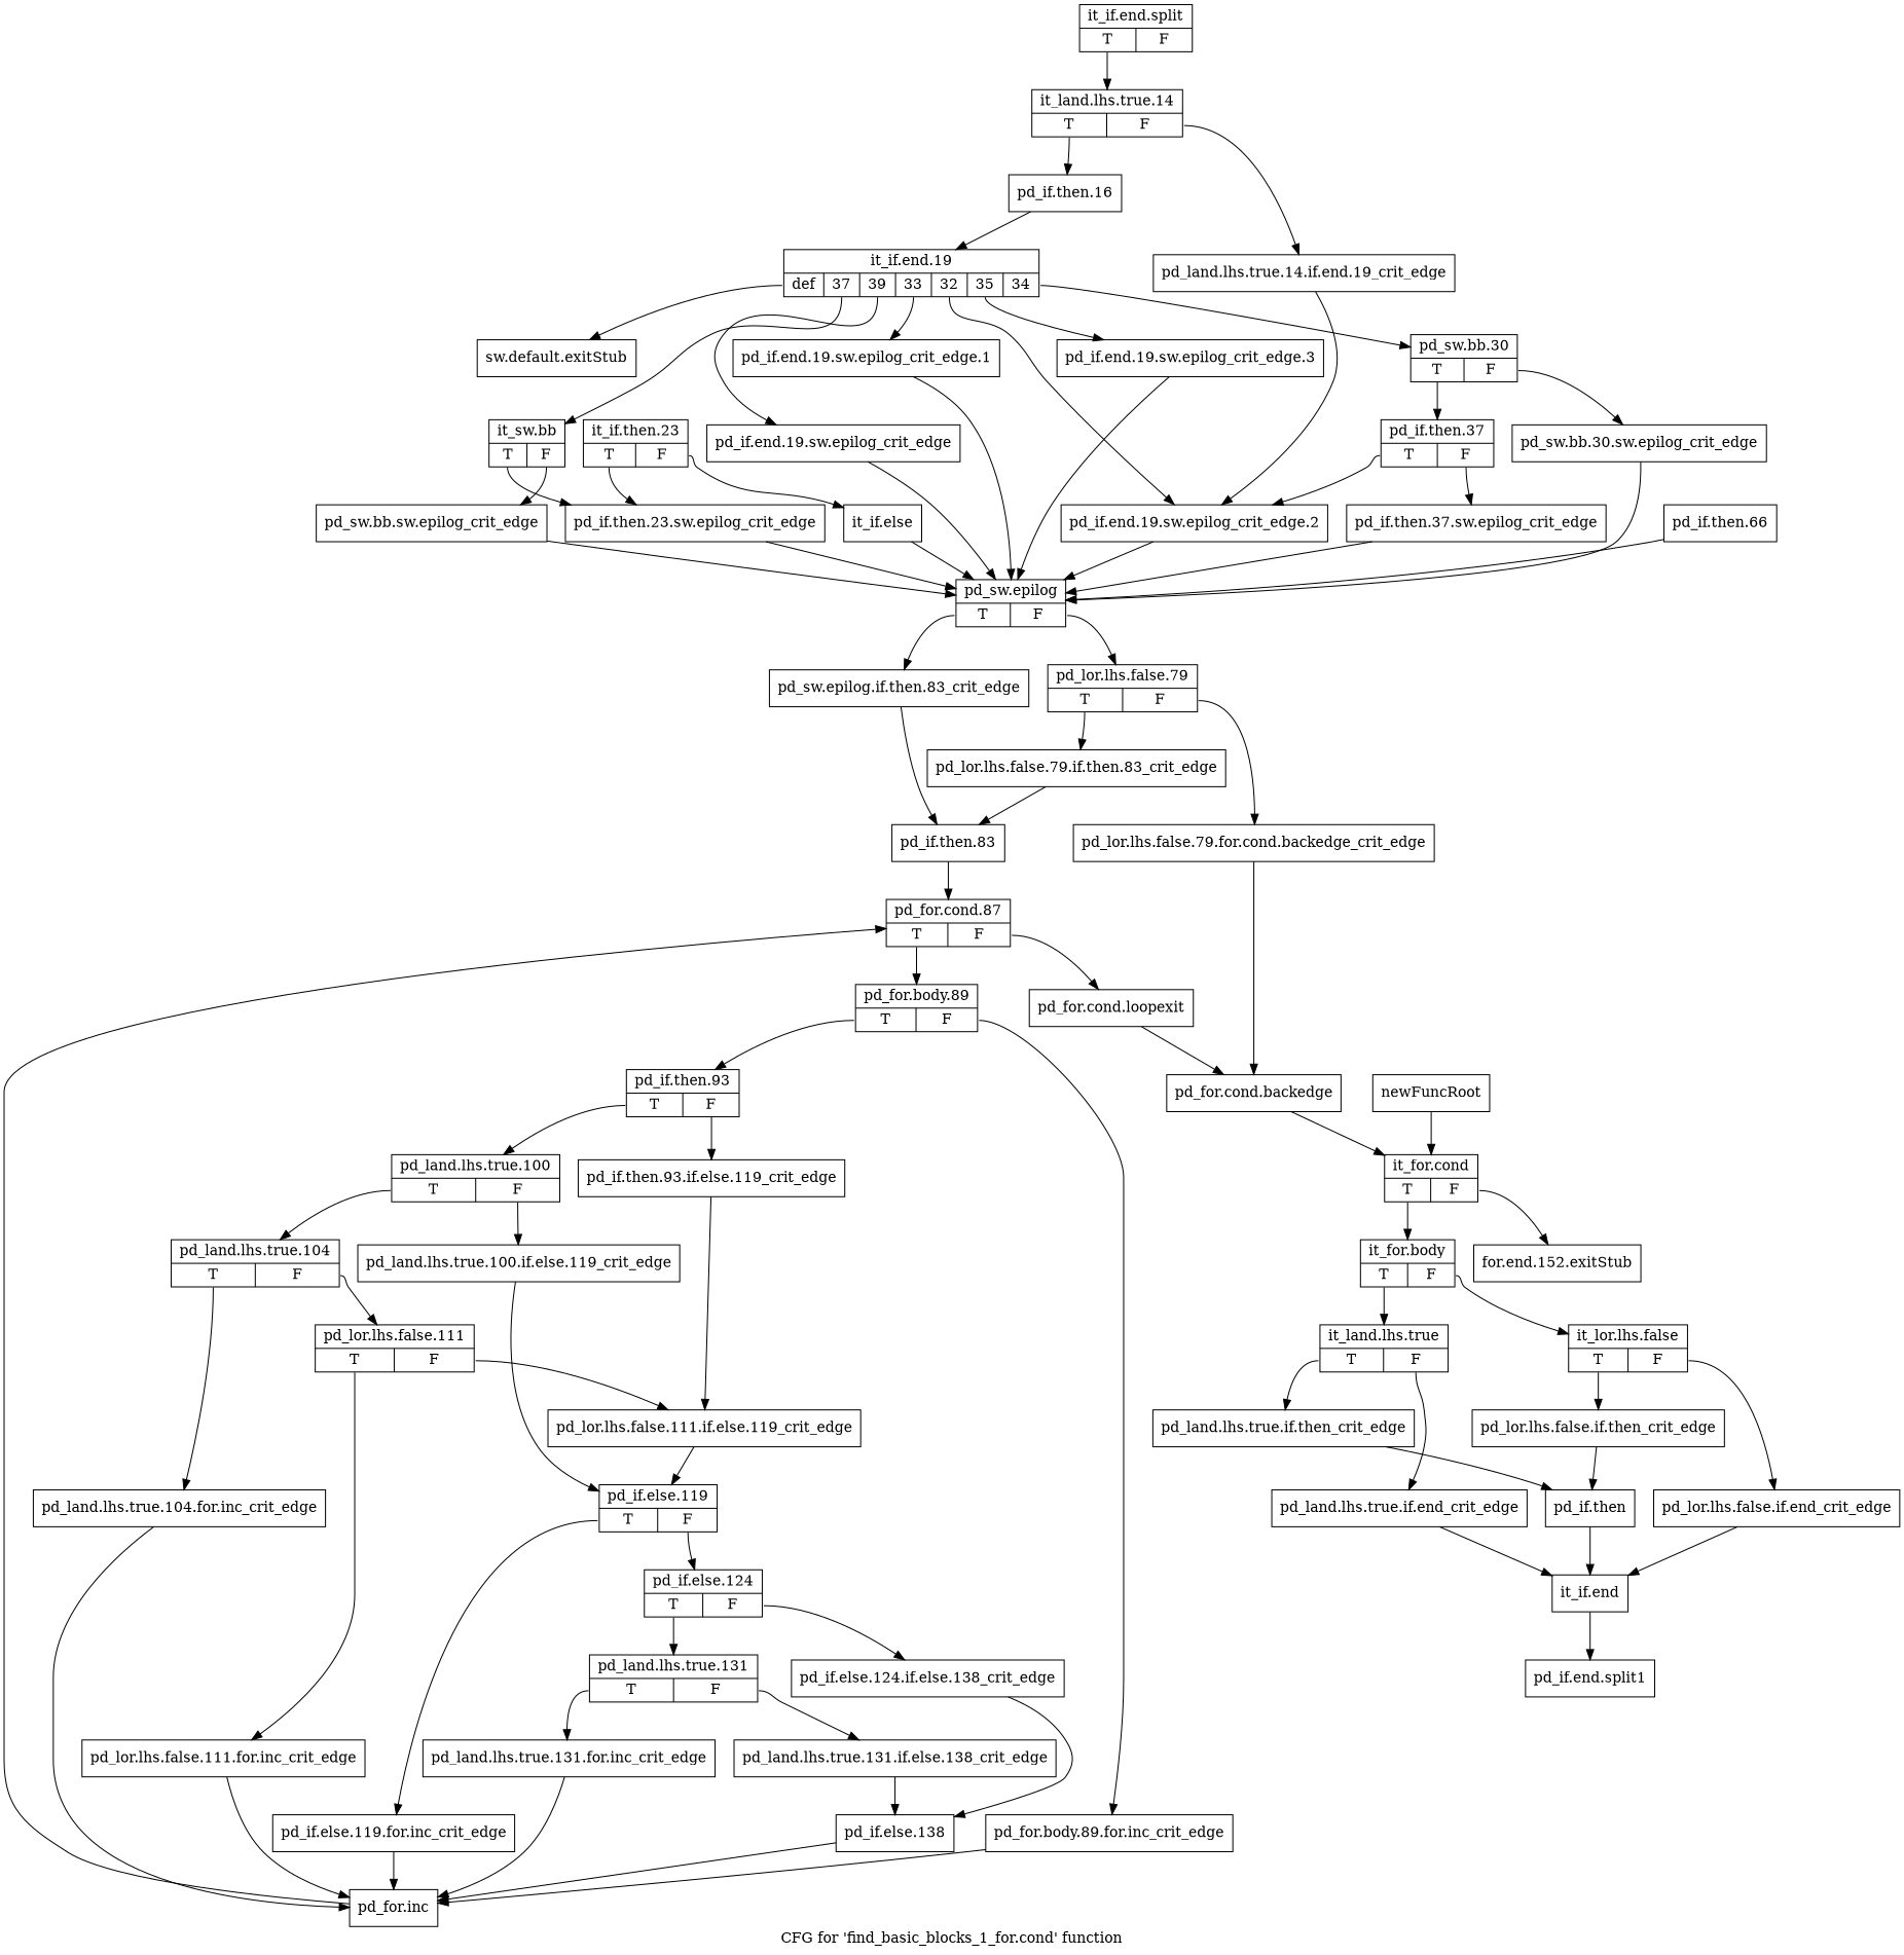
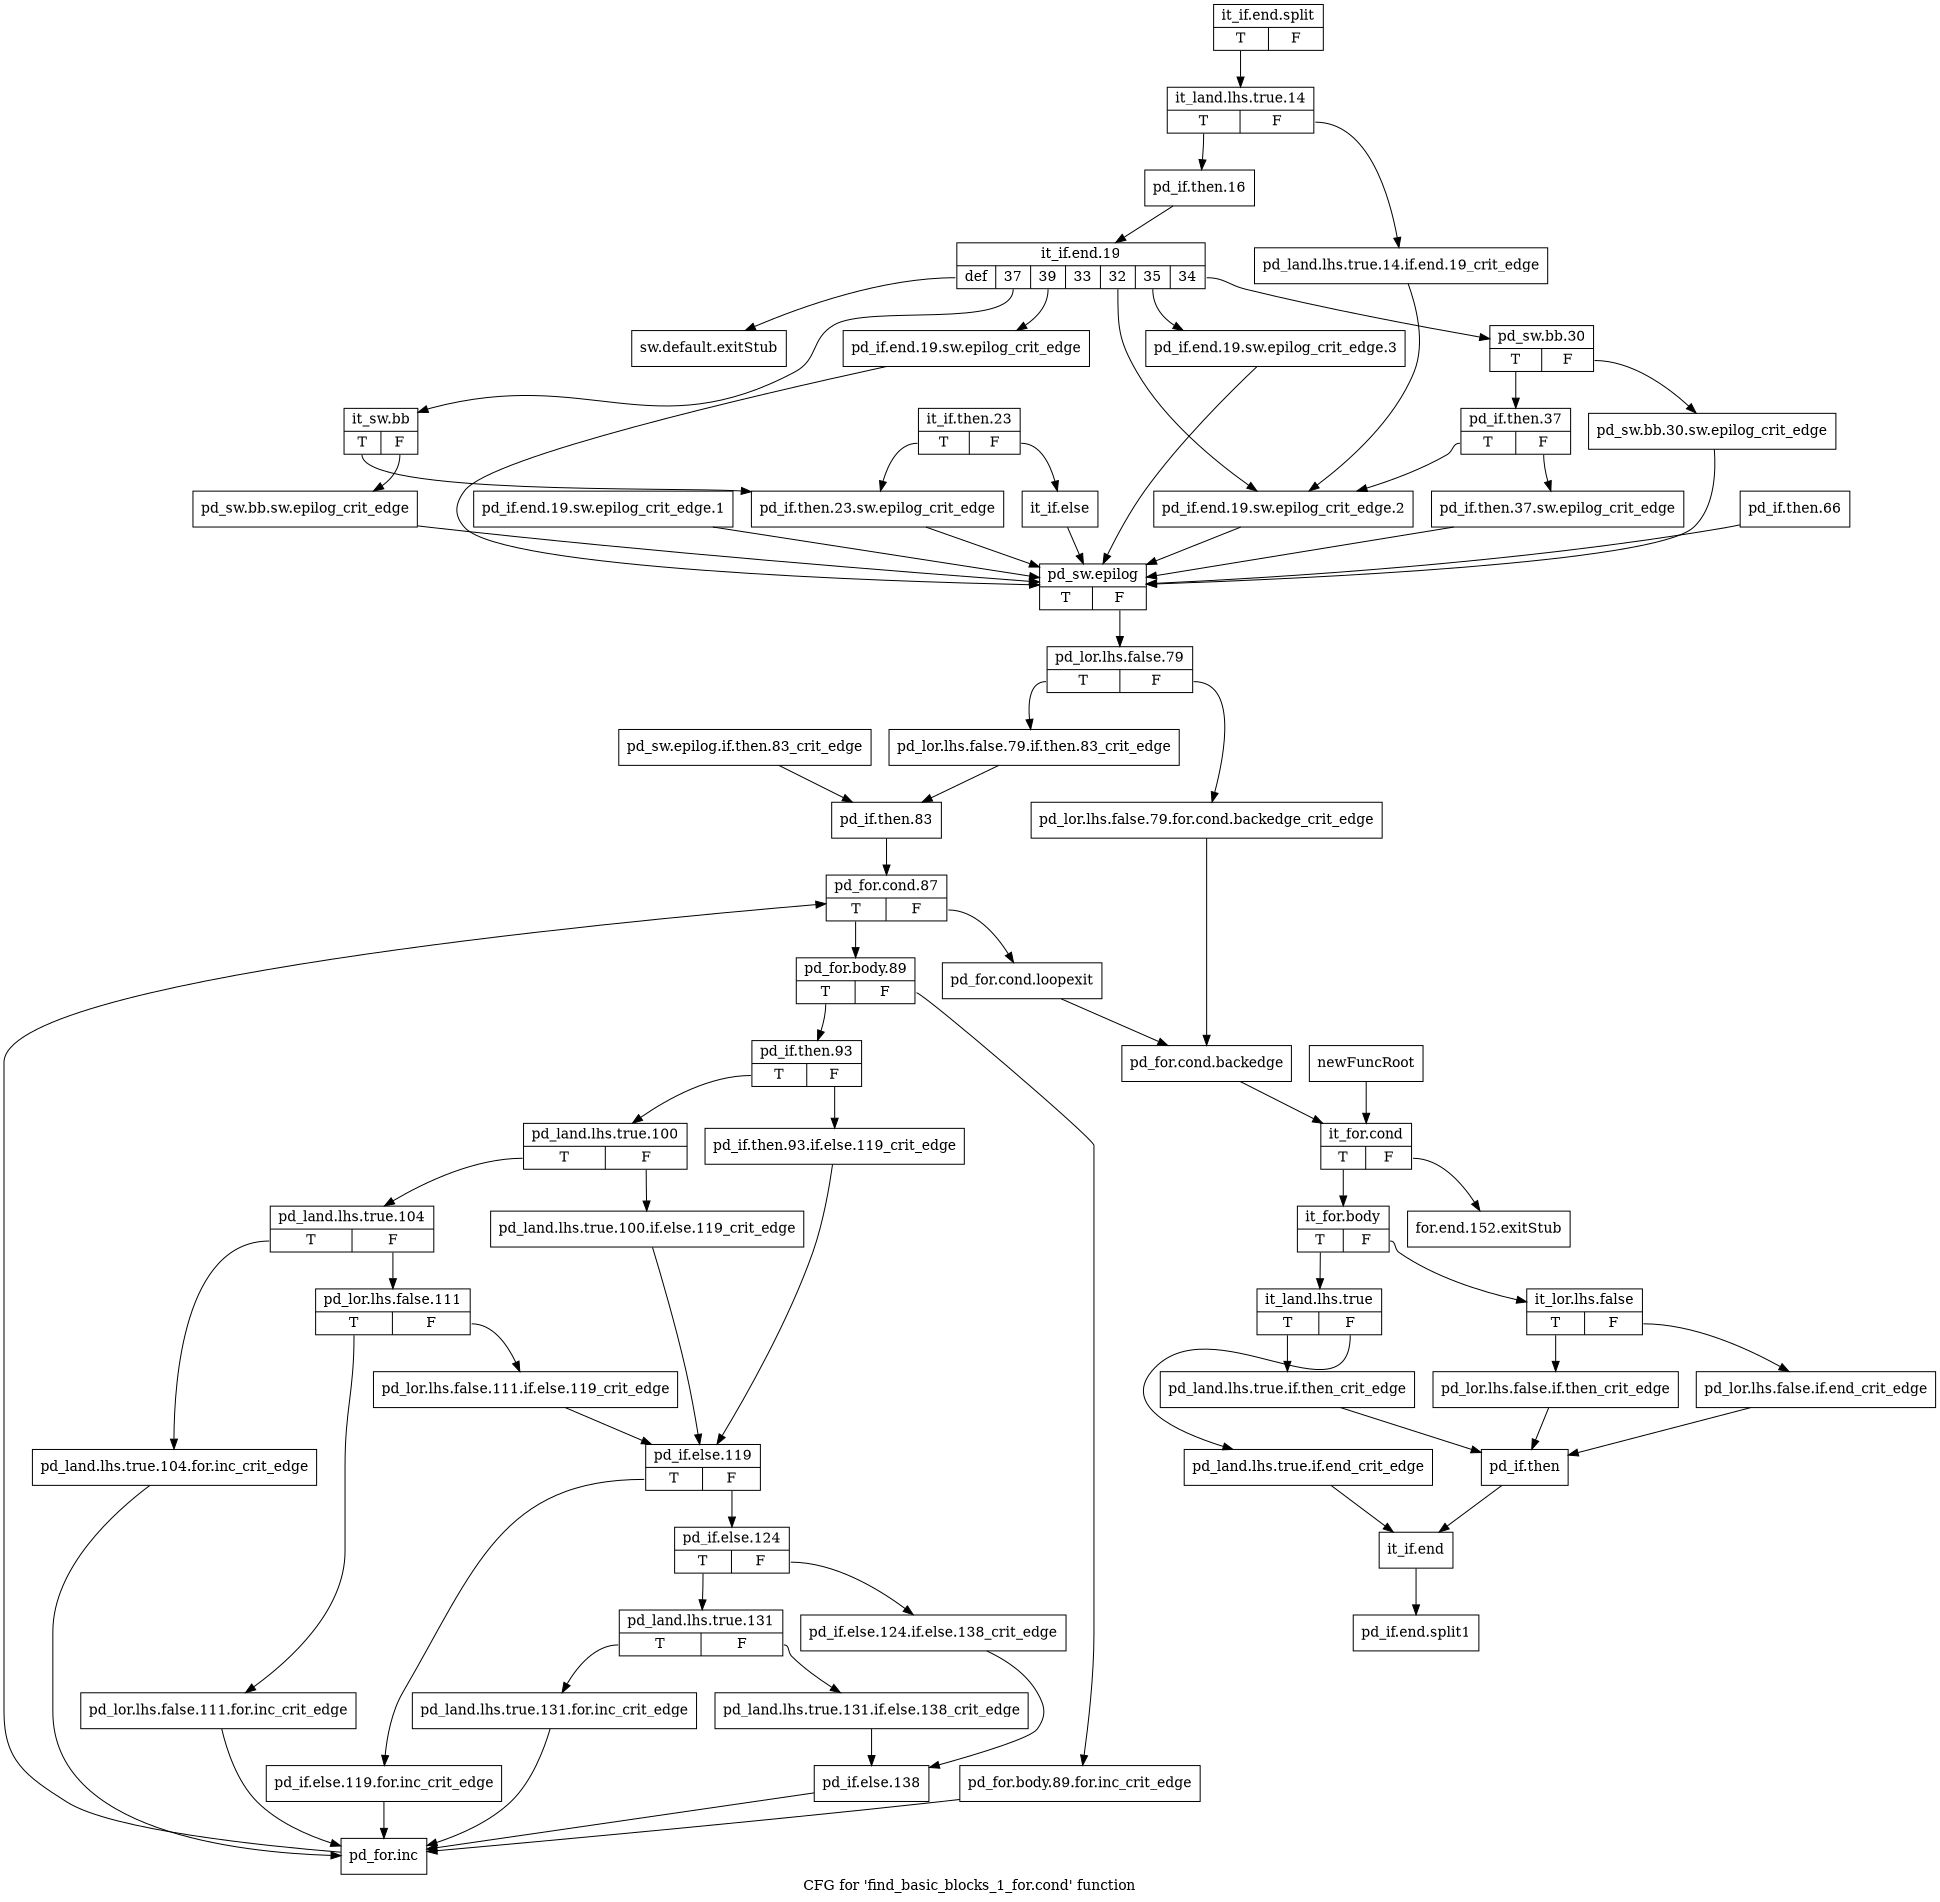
  digraph {
    label="CFG for 'find_basic_blocks_1_for.cond' function"
    node [shape=record]
    n1 [label="{newFuncRoot}"]
    n2 [label="{it_for.cond|{<s0>T|<s1>F}}"]
    n3 [label="{for.end.152.exitStub}"]
    n4 [label="{it_for.body|{<s0>T|<s1>F}}"]
    n5 [label="{it_land.lhs.true|{<s0>T|<s1>F}}"]
    n6 [label="{it_lor.lhs.false|{<s0>T|<s1>F}}"]
    n7 [label="{sw.default.exitStub}"]
    n8 [label="{pd_land.lhs.true.if.then_crit_edge}"]
    n9 [label="{pd_land.lhs.true.if.end_crit_edge}"]
    n10 [label="{pd_lor.lhs.false.if.then_crit_edge}"]
    n11 [label="{pd_lor.lhs.false.if.end_crit_edge}"]
    n12 [label="{pd_if.then}"]
    n13 [label="{it_if.end}"]
    n14 [label="{pd_if.end.split1}"]
    n15 [label="{it_if.end.split|{<s0>T|<s1>F}}"]
    n16 [label="{it_land.lhs.true.14|{<s0>T|<s1>F}}"]
    n17 [label="{pd_if.then.16}"]
    n18 [label="{pd_land.lhs.true.14.if.end.19_crit_edge}"]
    n19 [label="{it_if.end.19|{<s0>def|<s1>37|<s2>39|<s3>33|<s4>32|<s5>35|<s6>34}}"]
    n20 [label="{pd_if.end.19.sw.epilog_crit_edge.2}"]
    n21 [label="{it_sw.bb|{<s0>T|<s1>F}}"]
    n22 [label="{pd_if.end.19.sw.epilog_crit_edge}"]
    n23 [label="{pd_if.end.19.sw.epilog_crit_edge.1}"]
    n24 [label="{pd_if.end.19.sw.epilog_crit_edge.3}"]
    n25 [label="{pd_sw.bb.30|{<s0>T|<s1>F}}"]
    n26 [label="{pd_sw.bb.sw.epilog_crit_edge}"]
    n27 [label="{pd_if.then.23.sw.epilog_crit_edge}"]
    n28 [label="{pd_sw.epilog|{<s0>T|<s1>F}}"]
    n29 [label="{pd_if.then.37|{<s0>T|<s1>F}}"]
    n30 [label="{pd_sw.bb.30.sw.epilog_crit_edge}"]
    n31 [label="{it_if.then.23|{<s0>T|<s1>F}}"]
    n32 [label="{it_if.else}"]
    n33 [label="{pd_sw.epilog.if.then.83_crit_edge}"]
    n34 [label="{pd_lor.lhs.false.79|{<s0>T|<s1>F}}"]
    n35 [label="{pd_if.then.37.sw.epilog_crit_edge}"]
    n36 [label="{pd_if.then.66}"]
    n37 [label="{pd_if.then.83}"]
    n38 [label="{pd_lor.lhs.false.79.if.then.83_crit_edge}"]
    n39 [label="{pd_lor.lhs.false.79.for.cond.backedge_crit_edge}"]
    n40 [label="{pd_for.cond.87|{<s0>T|<s1>F}}"]
    n41 [label="{pd_for.cond.backedge}"]
    n42 [label="{pd_for.body.89|{<s0>T|<s1>F}}"]
    n43 [label="{pd_for.cond.loopexit}"]
    n44 [label="{pd_if.then.93|{<s0>T|<s1>F}}"]
    n45 [label="{pd_for.body.89.for.inc_crit_edge}"]
    n46 [label="{pd_land.lhs.true.100|{<s0>T|<s1>F}}"]
    n47 [label="{pd_if.then.93.if.else.119_crit_edge}"]
    n48 [label="{pd_for.inc}"]
    n49 [label="{pd_land.lhs.true.104|{<s0>T|<s1>F}}"]
    n50 [label="{pd_land.lhs.true.100.if.else.119_crit_edge}"]
    n51 [label="{pd_if.else.119|{<s0>T|<s1>F}}"]
    n52 [label="{pd_land.lhs.true.104.for.inc_crit_edge}"]
    n53 [label="{pd_lor.lhs.false.111|{<s0>T|<s1>F}}"]
    n54 [label="{pd_if.else.119.for.inc_crit_edge}"]
    n55 [label="{pd_if.else.124|{<s0>T|<s1>F}}"]
    n56 [label="{pd_land.lhs.true.131|{<s0>T|<s1>F}}"]
    n57 [label="{pd_if.else.124.if.else.138_crit_edge}"]
    n58 [label="{pd_lor.lhs.false.111.for.inc_crit_edge}"]
    n59 [label="{pd_lor.lhs.false.111.if.else.119_crit_edge}"]
    n60 [label="{pd_land.lhs.true.131.for.inc_crit_edge}"]
    n61 [label="{pd_land.lhs.true.131.if.else.138_crit_edge}"]
    n62 [label="{pd_if.else.138}"]
    n1 -> n2
    n2 -> n3 [tailport=s1]
    n2 -> n4 [tailport=s0]
    n4 -> n5 [tailport=s0]
    n4 -> n6 [tailport=s1]
    n5 -> n8 [tailport=s0]
    n5 -> n9 [tailport=s1]
    n6 -> n10 [tailport=s0]
    n6 -> n11 [tailport=s1]
    n8 -> n12
    n9 -> n13
    n10 -> n12
-   n11 -> n13
+   n11 -> n12
    n12 -> n13
    n13 -> n14
    n15 -> n16 [tailport=s0]
    n16 -> n17 [tailport=s0]
    n16 -> n18 [tailport=s1]
    n17 -> n19
    n18 -> n20
    n19 -> n7 [tailport=s0]
    n19 -> n20 [tailport=s4]
    n19 -> n21 [tailport=s1]
    n19 -> n22 [tailport=s2]
-   n19 -> n23 [tailport=s3]
    n19 -> n24 [tailport=s5]
    n19 -> n25 [tailport=s6]
    n20 -> n28
    n21 -> n26 [tailport=s1]
    n21 -> n27 [tailport=s0]
    n22 -> n28
    n23 -> n28
    n24 -> n28
    n25 -> n29 [tailport=s0]
    n25 -> n30 [tailport=s1]
    n26 -> n28
    n27 -> n28
-   n28 -> n33 [tailport=s0]
    n28 -> n34 [tailport=s1]
    n29 -> n20 [tailport=s0]
    n29 -> n35 [tailport=s1]
    n30 -> n28
    n31 -> n27 [tailport=s0]
    n31 -> n32 [tailport=s1]
    n32 -> n28
    n33 -> n37
    n34 -> n38 [tailport=s0]
    n34 -> n39 [tailport=s1]
    n35 -> n28
    n36 -> n28
    n37 -> n40
    n38 -> n37
    n39 -> n41
    n40 -> n42 [tailport=s0]
    n40 -> n43 [tailport=s1]
    n41 -> n2
    n42 -> n44 [tailport=s0]
    n42 -> n45 [tailport=s1]
    n43 -> n41
    n44 -> n46 [tailport=s0]
    n44 -> n47 [tailport=s1]
    n45 -> n48
    n46 -> n49 [tailport=s0]
    n46 -> n50 [tailport=s1]
-   n47 -> n59
+   n47 -> n51
    n48 -> n40
    n49 -> n52 [tailport=s0]
    n49 -> n53 [tailport=s1]
    n50 -> n51
    n51 -> n54 [tailport=s0]
    n51 -> n55 [tailport=s1]
    n52 -> n48
    n53 -> n58 [tailport=s0]
    n53 -> n59 [tailport=s1]
    n54 -> n48
    n55 -> n56 [tailport=s0]
    n55 -> n57 [tailport=s1]
    n56 -> n60 [tailport=s0]
    n56 -> n61 [tailport=s1]
    n57 -> n62
    n58 -> n48
    n59 -> n51
    n60 -> n48
    n61 -> n62
    n62 -> n48
  }
